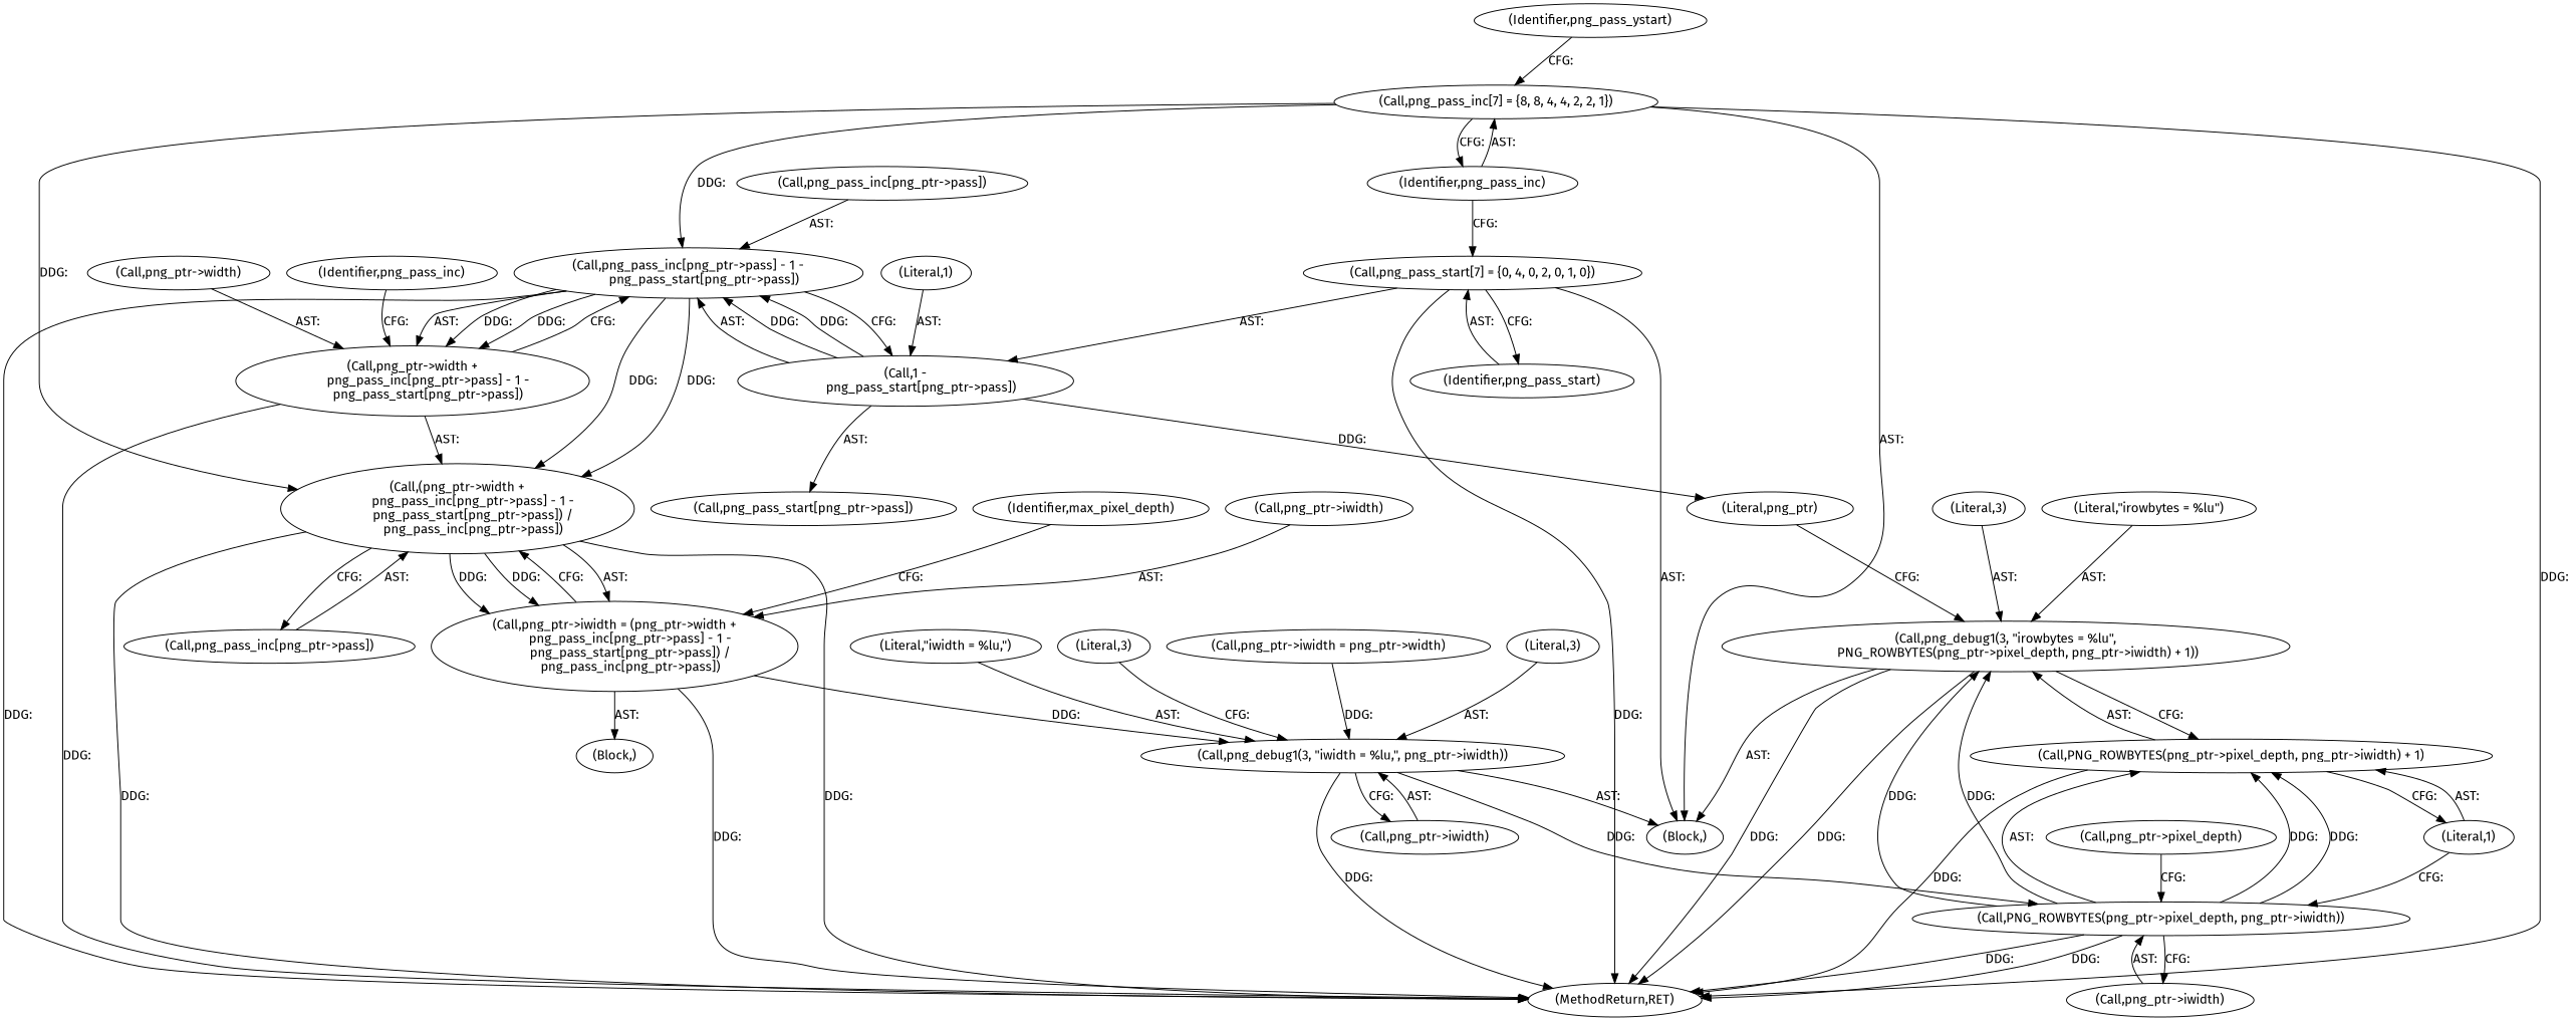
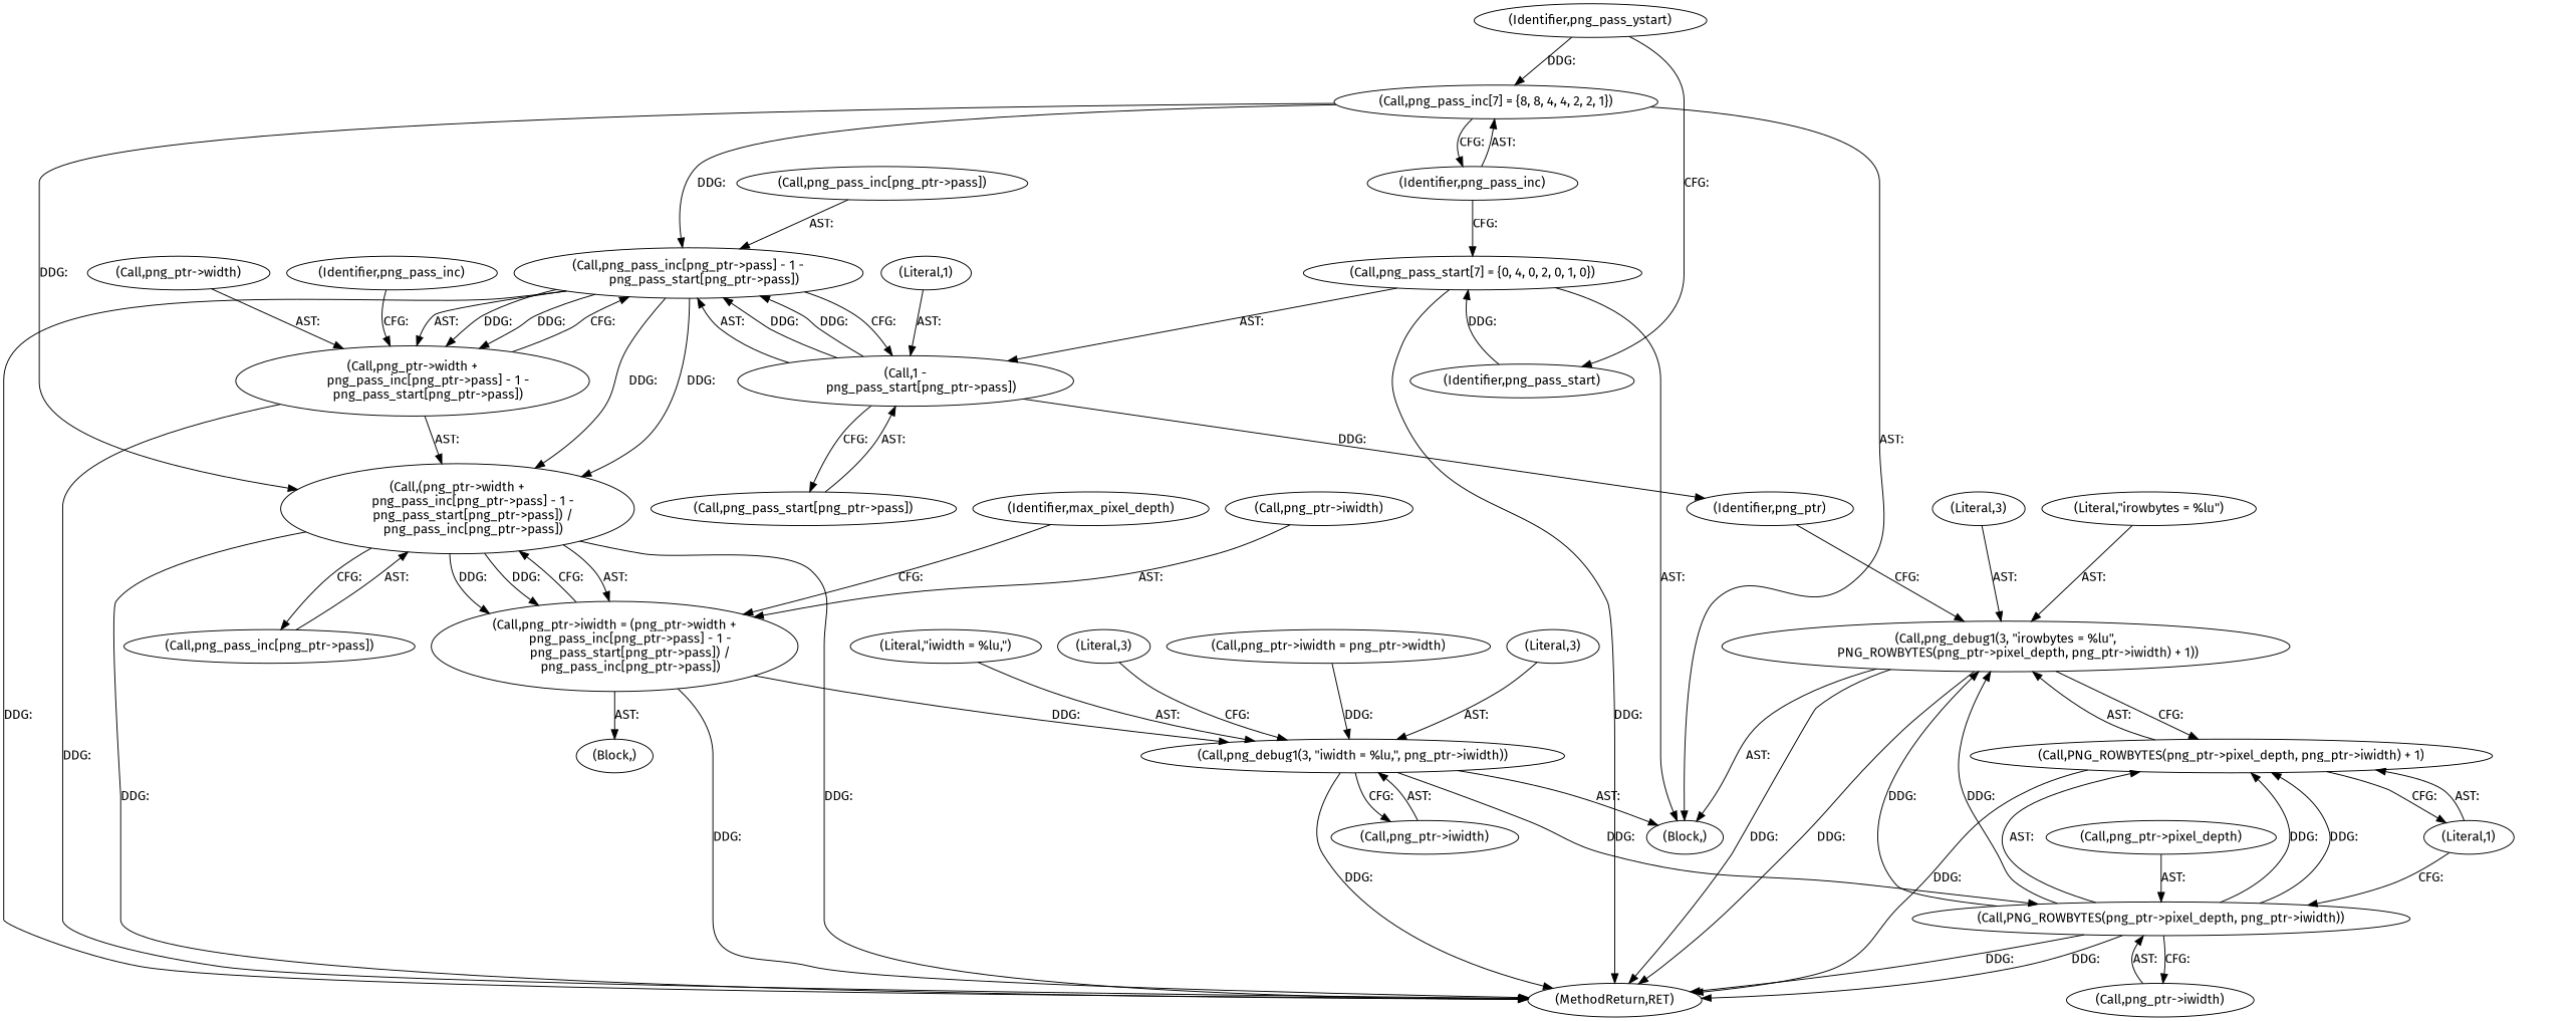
  digraph {
    fontname="Fira Sans"
    node [fontname="Fira Sans"]
    edge [fontname="Fira Sans"]
    n1 [label="(Call,png_pass_inc[png_ptr->pass] - 1 -\n         png_pass_start[png_ptr->pass])"]
    n2 [label="(Call,1 -\n         png_pass_start[png_ptr->pass])"]
    n3 [label="(Call,(png_ptr->width +\n         png_pass_inc[png_ptr->pass] - 1 -\n         png_pass_start[png_ptr->pass]) /\n         png_pass_inc[png_ptr->pass])"]
    n4 [label="(Call,png_ptr->width +\n         png_pass_inc[png_ptr->pass] - 1 -\n         png_pass_start[png_ptr->pass])"]
    n5 [label="(MethodReturn,RET)"]
    n6 [label="(Call,png_pass_start[png_ptr->pass])"]
-   n7 [label="(Literal,png_ptr)"]
+   n7 [label="(Identifier,png_ptr)"]
    n8 [label="(Call,png_ptr->iwidth = (png_ptr->width +\n         png_pass_inc[png_ptr->pass] - 1 -\n         png_pass_start[png_ptr->pass]) /\n         png_pass_inc[png_ptr->pass])"]
    n9 [label="(Call,png_pass_inc[png_ptr->pass])"]
    n10 [label="(Call,png_pass_inc[7] = {8, 8, 4, 4, 2, 2, 1})"]
    n11 [label="(Block,)"]
    n12 [label="(Identifier,png_pass_inc)"]
    n13 [label="(Call,png_pass_start[7] = {0, 4, 0, 2, 0, 1, 0})"]
    n14 [label="(Identifier,png_pass_start)"]
    n15 [label="(Call,png_debug1(3, \"iwidth = %lu,\", png_ptr->iwidth))"]
    n16 [label="(Block,)"]
    n17 [label="(Call,PNG_ROWBYTES(png_ptr->pixel_depth, png_ptr->iwidth))"]
    n18 [label="(Call,png_ptr->iwidth)"]
    n19 [label="(Call,png_debug1(3, \"irowbytes = %lu\",\n       PNG_ROWBYTES(png_ptr->pixel_depth, png_ptr->iwidth) + 1))"]
    n20 [label="(Call,PNG_ROWBYTES(png_ptr->pixel_depth, png_ptr->iwidth) + 1)"]
    n21 [label="(Call,png_ptr->iwidth)"]
    n22 [label="(Literal,1)"]
    n23 [label="(Literal,3)"]
    n24 [label="(Literal,\"iwidth = %lu,\")"]
    n25 [label="(Identifier,png_pass_ystart)"]
    n26 [label="(Call,png_ptr->pixel_depth)"]
    n27 [label="(Identifier,max_pixel_depth)"]
    n28 [label="(Literal,3)"]
    n29 [label="(Call,png_ptr->width)"]
    n30 [label="(Literal,\"irowbytes = %lu\")"]
    n31 [label="(Identifier,png_pass_inc)"]
    n32 [label="(Call,png_ptr->iwidth = png_ptr->width)"]
    n33 [label="(Literal,3)"]
    n34 [label="(Call,png_pass_inc[png_ptr->pass])"]
    n35 [label="(Literal,1)"]
    n36 [label="(Call,png_ptr->iwidth)"]
    n1 -> n2 [label="CFG: "]
    n1 -> n3 [label="DDG: "]
    n1 -> n3 [label="DDG: "]
    n1 -> n4 [label="AST: "]
    n1 -> n4 [label="DDG: "]
    n1 -> n4 [label="DDG: "]
    n1 -> n5 [label="DDG: "]
    n2 -> n1 [label="AST: "]
    n2 -> n1 [label="DDG: "]
    n2 -> n1 [label="DDG: "]
-   n2 -> n6 [label="AST: "]
+   n2 -> n6 [label="CFG: "]
    n2 -> n7 [label="DDG: "]
    n3 -> n5 [label="DDG: "]
    n3 -> n5 [label="DDG: "]
    n3 -> n8 [label="AST: "]
    n3 -> n8 [label="DDG: "]
    n3 -> n8 [label="DDG: "]
    n3 -> n9 [label="CFG: "]
    n4 -> n1 [label="CFG: "]
    n4 -> n3 [label="AST: "]
    n4 -> n5 [label="DDG: "]
+   n6 -> n2 [label="AST: "]
    n7 -> n19 [label="CFG: "]
    n8 -> n3 [label="CFG: "]
    n8 -> n5 [label="DDG: "]
    n8 -> n15 [label="DDG: "]
    n8 -> n16 [label="AST: "]
    n9 -> n3 [label="AST: "]
    n10 -> n1 [label="DDG: "]
    n10 -> n3 [label="DDG: "]
-   n10 -> n5 [label="DDG: "]
    n10 -> n11 [label="AST: "]
    n10 -> n12 [label="CFG: "]
    n12 -> n10 [label="AST: "]
    n12 -> n13 [label="CFG: "]
    n13 -> n2 [label="AST: "]
    n13 -> n5 [label="DDG: "]
    n13 -> n11 [label="AST: "]
-   n13 -> n14 [label="CFG: "]
-   n14 -> n13 [label="AST: "]
+   n25 -> n14 [label="CFG: "]
+   n14 -> n13 [label="DDG: "]
    n15 -> n5 [label="DDG: "]
    n15 -> n11 [label="AST: "]
    n15 -> n17 [label="DDG: "]
    n15 -> n18 [label="CFG: "]
    n17 -> n5 [label="DDG: "]
    n17 -> n5 [label="DDG: "]
    n17 -> n19 [label="DDG: "]
    n17 -> n19 [label="DDG: "]
    n17 -> n20 [label="AST: "]
    n17 -> n20 [label="DDG: "]
    n17 -> n20 [label="DDG: "]
    n17 -> n21 [label="CFG: "]
    n18 -> n15 [label="AST: "]
    n19 -> n5 [label="DDG: "]
    n19 -> n5 [label="DDG: "]
    n19 -> n11 [label="AST: "]
    n19 -> n20 [label="CFG: "]
    n20 -> n5 [label="DDG: "]
    n20 -> n19 [label="AST: "]
    n20 -> n22 [label="CFG: "]
    n21 -> n17 [label="AST: "]
    n22 -> n17 [label="CFG: "]
    n22 -> n20 [label="AST: "]
    n23 -> n19 [label="AST: "]
    n24 -> n15 [label="AST: "]
-   n25 -> n10 [label="CFG: "]
-   n26 -> n17 [label="CFG: "]
+   n25 -> n10 [label="DDG: "]
+   n26 -> n17 [label="AST: "]
    n27 -> n8 [label="CFG: "]
    n28 -> n15 [label="CFG: "]
    n29 -> n4 [label="AST: "]
    n30 -> n19 [label="AST: "]
    n31 -> n4 [label="CFG: "]
    n32 -> n15 [label="DDG: "]
    n33 -> n15 [label="AST: "]
    n34 -> n1 [label="AST: "]
    n35 -> n2 [label="AST: "]
    n36 -> n8 [label="AST: "]
  }
